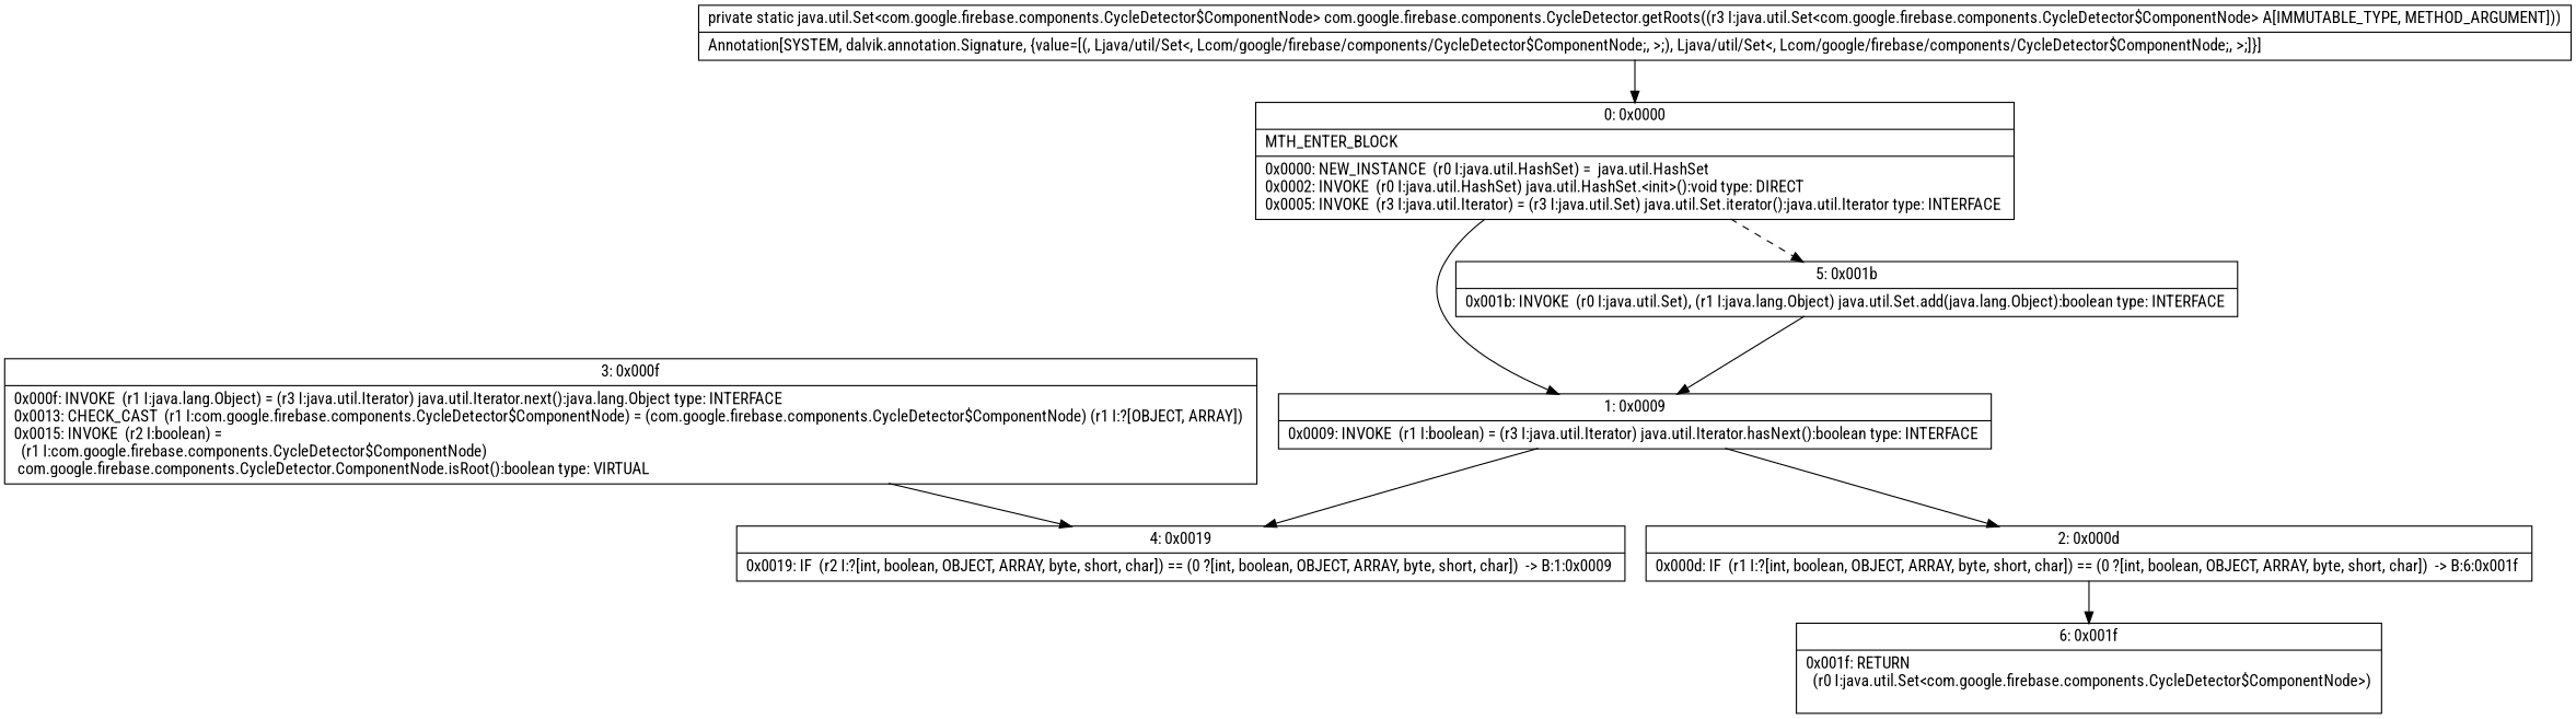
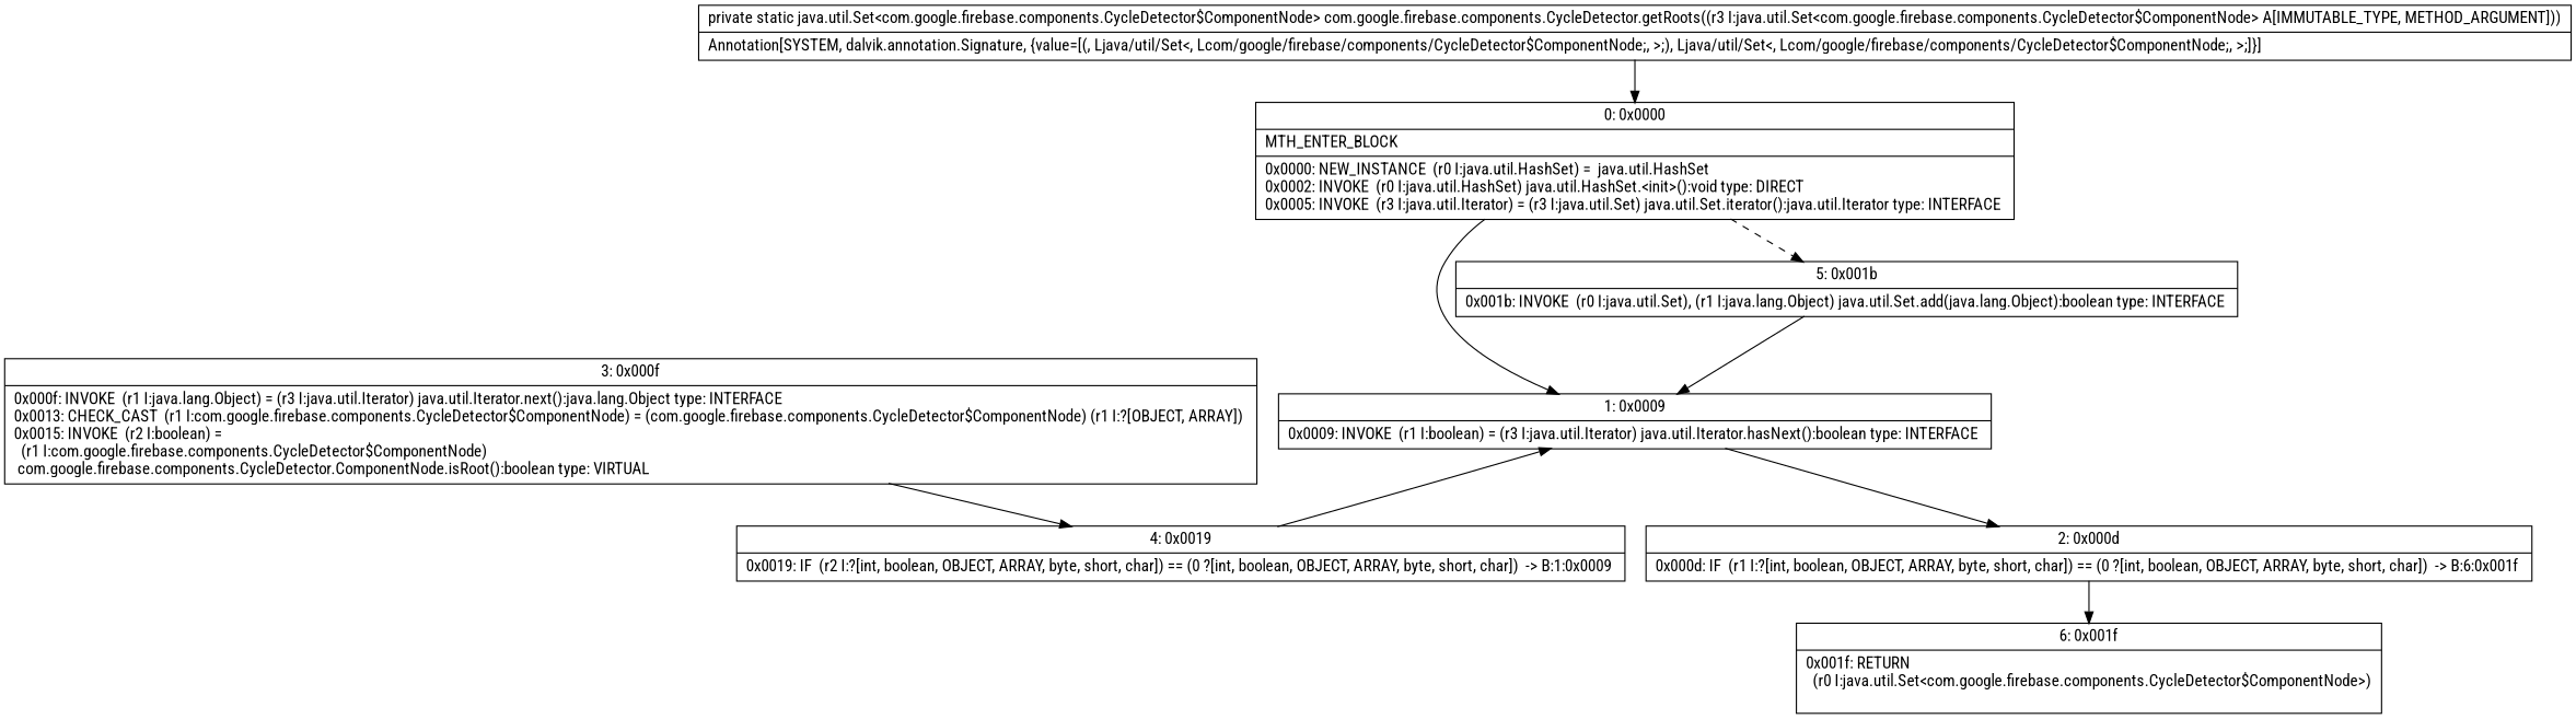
  digraph {
    fontname="Roboto Condensed"
    node [fontname="Roboto Condensed" shape=record]
    edge [fontname="Roboto Condensed"]
    n1 [label="{0\:\ 0x0000|MTH_ENTER_BLOCK\l|0x0000: NEW_INSTANCE  (r0 I:java.util.HashSet) =  java.util.HashSet \l0x0002: INVOKE  (r0 I:java.util.HashSet) java.util.HashSet.\<init\>():void type: DIRECT \l0x0005: INVOKE  (r3 I:java.util.Iterator) = (r3 I:java.util.Set) java.util.Set.iterator():java.util.Iterator type: INTERFACE \l}"]
    n2 [label="{1\:\ 0x0009|0x0009: INVOKE  (r1 I:boolean) = (r3 I:java.util.Iterator) java.util.Iterator.hasNext():boolean type: INTERFACE \l}"]
    n3 [label="{5\:\ 0x001b|0x001b: INVOKE  (r0 I:java.util.Set), (r1 I:java.lang.Object) java.util.Set.add(java.lang.Object):boolean type: INTERFACE \l}"]
    n4 [label="{2\:\ 0x000d|0x000d: IF  (r1 I:?[int, boolean, OBJECT, ARRAY, byte, short, char]) == (0 ?[int, boolean, OBJECT, ARRAY, byte, short, char])  \-\> B:6:0x001f \l}"]
    n5 [label="{6\:\ 0x001f|0x001f: RETURN  \l  (r0 I:java.util.Set\<com.google.firebase.components.CycleDetector$ComponentNode\>)\l \l}"]
    n6 [label="{3\:\ 0x000f|0x000f: INVOKE  (r1 I:java.lang.Object) = (r3 I:java.util.Iterator) java.util.Iterator.next():java.lang.Object type: INTERFACE \l0x0013: CHECK_CAST  (r1 I:com.google.firebase.components.CycleDetector$ComponentNode) = (com.google.firebase.components.CycleDetector$ComponentNode) (r1 I:?[OBJECT, ARRAY]) \l0x0015: INVOKE  (r2 I:boolean) = \l  (r1 I:com.google.firebase.components.CycleDetector$ComponentNode)\l com.google.firebase.components.CycleDetector.ComponentNode.isRoot():boolean type: VIRTUAL \l}"]
    n7 [label="{4\:\ 0x0019|0x0019: IF  (r2 I:?[int, boolean, OBJECT, ARRAY, byte, short, char]) == (0 ?[int, boolean, OBJECT, ARRAY, byte, short, char])  \-\> B:1:0x0009 \l}"]
    n8 [label="{private static java.util.Set\<com.google.firebase.components.CycleDetector$ComponentNode\> com.google.firebase.components.CycleDetector.getRoots((r3 I:java.util.Set\<com.google.firebase.components.CycleDetector$ComponentNode\> A[IMMUTABLE_TYPE, METHOD_ARGUMENT]))  | Annotation[SYSTEM, dalvik.annotation.Signature, \{value=[(, Ljava\/util\/Set\<, Lcom\/google\/firebase\/components\/CycleDetector$ComponentNode;, \>;), Ljava\/util\/Set\<, Lcom\/google\/firebase\/components\/CycleDetector$ComponentNode;, \>;]\}]\l}"]
    n1 -> n2
    n1 -> n3 [style=dashed]
    n2 -> n4
    n3 -> n2
    n4 -> n5
    n6 -> n7
-   n2 -> n7
+   n7 -> n2
    n8 -> n1
  }
